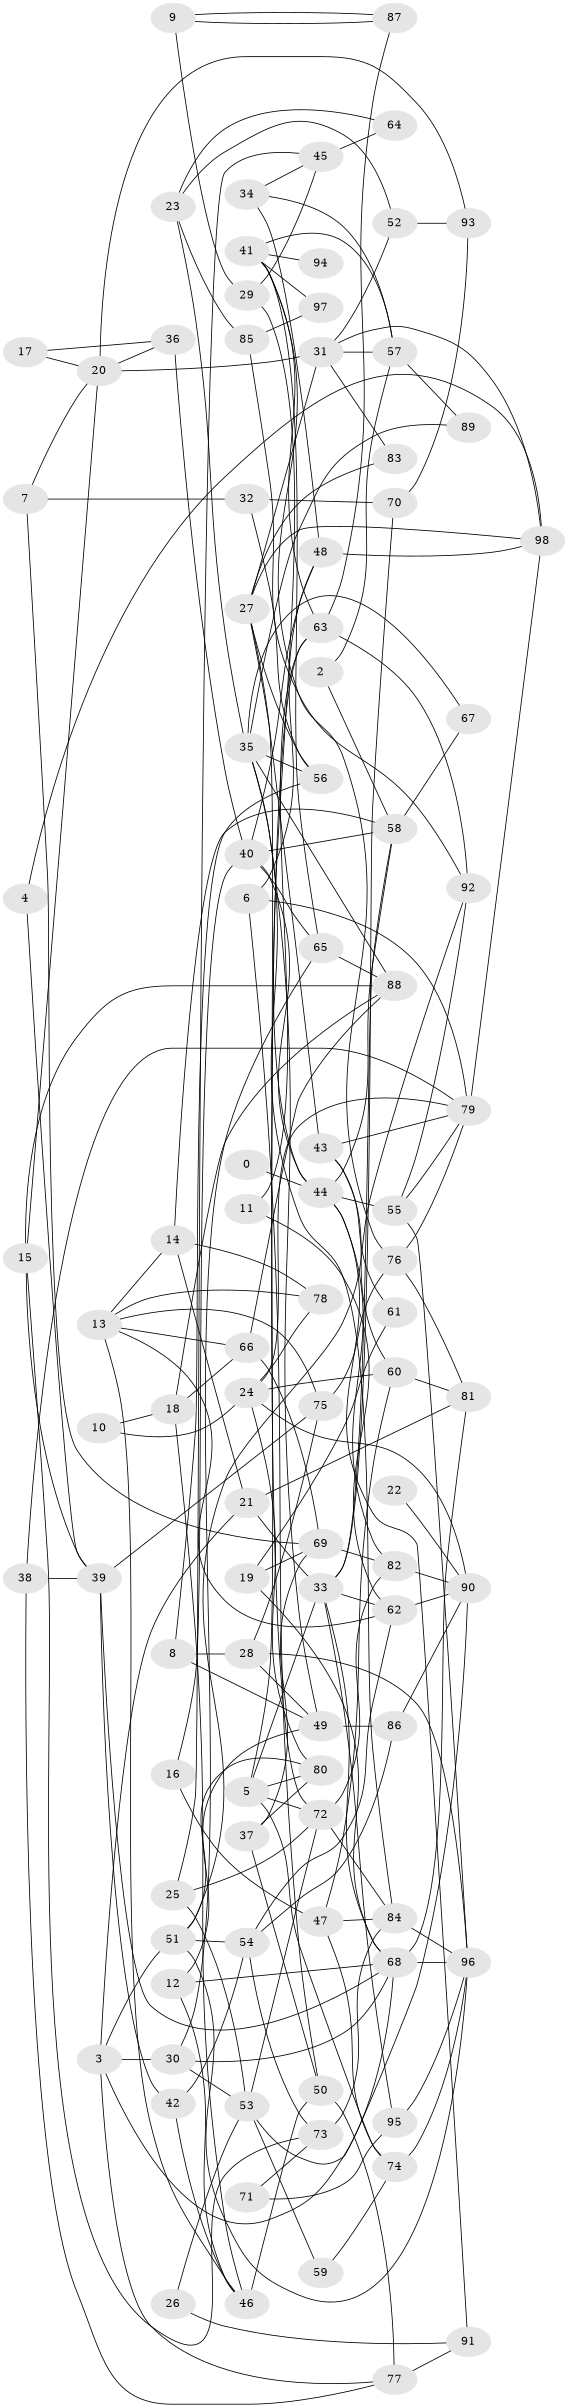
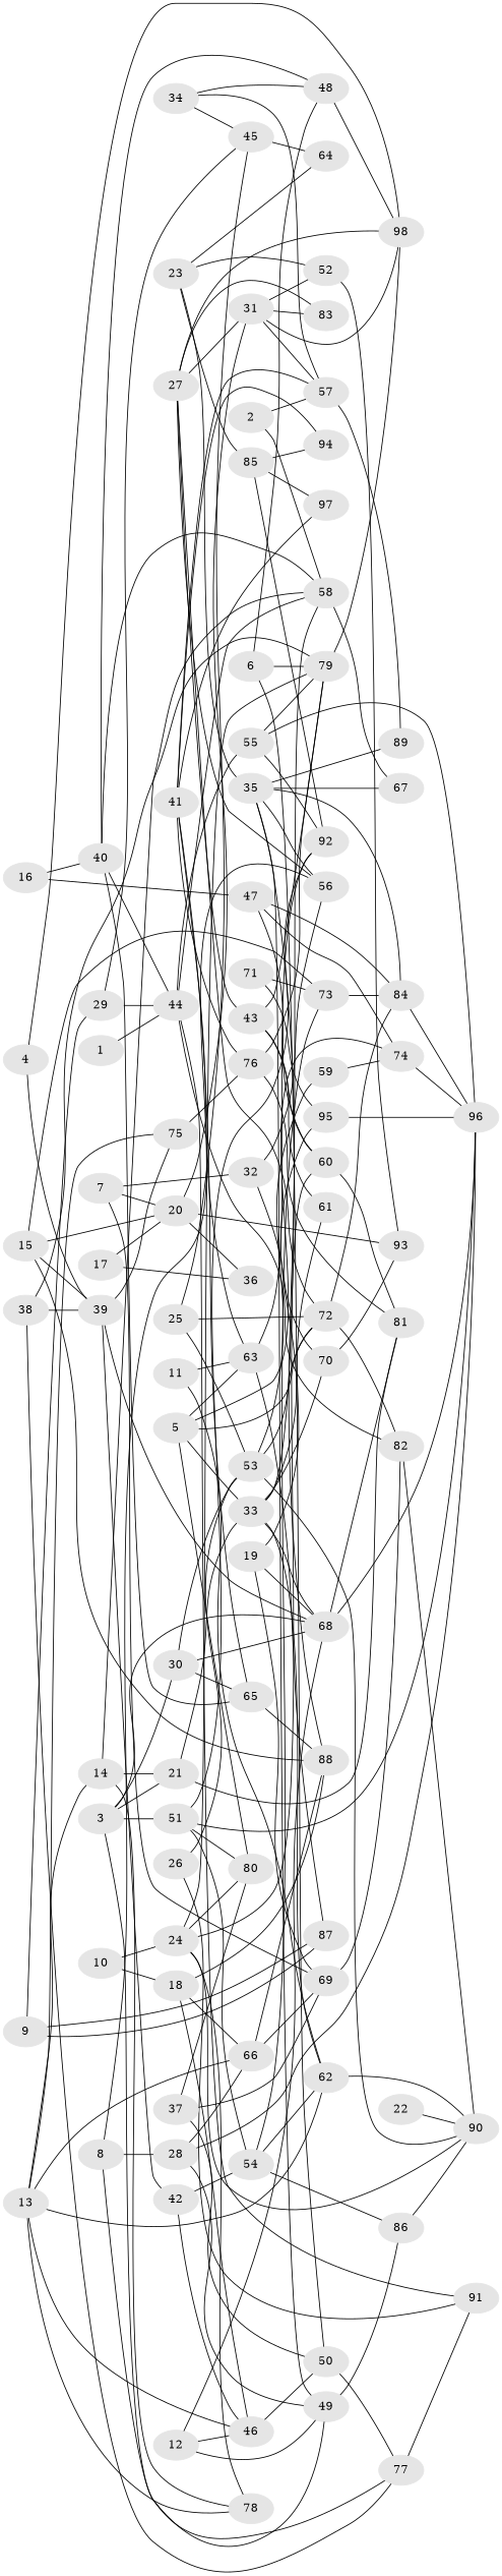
  graph {
    rankdir=LR
    node [color=gray90 style=filled]
-   1 [label=0]
+   1
    44
    58
    91
    55
    82
    2
    57
    89
    67
    3
    21
    30
    51
    68
    77
    33
    81
    53
    65
    80
    96
    54
    92
    4
    39
    98
    75
    42
    5
    63
    72
    74
    62
    70
    95
    87
    84
    6
    48
    50
    79
    7
    20
    32
    69
    36
    31
    93
    56
    8
    28
    49
    86
    9
    29
    45
    10
    18
    24
    46
    66
    88
    78
    90
    60
    11
    12
    13
    14
    76
    15
    73
    16
    40
    47
    17
    19
    61
    52
    83
    22
    23
    35
    64
    85
    94
    97
    25
    59
    26
    27
    43
    34
    37
    38
    41
    71
    1 -- 44
    44 -- 58
    44 -- 91
    44 -- 55
    44 -- 82
    58 -- 67
    55 -- 96
    55 -- 92
    55 -- 79
    82 -- 90
    2 -- 58
    2 -- 57
    57 -- 89
    3 -- 21
    3 -- 30
    3 -- 51
    3 -- 68
    3 -- 77
    21 -- 33
    21 -- 81
    30 -- 68
    30 -- 53
    30 -- 65
    51 -- 80
    51 -- 96
    51 -- 54
    51 -- 92
    68 -- 81
    68 -- 96
    77 -- 91
    33 -- 58
    33 -- 68
    33 -- 62
    33 -- 70
    33 -- 95
    53 -- 72
    53 -- 90
    53 -- 59
    65 -- 88
    54 -- 62
    54 -- 86
    54 -- 73
    4 -- 39
    4 -- 98
    39 -- 68
    39 -- 75
    39 -- 42
    75 -- 76
    42 -- 54
    42 -- 46
    5 -- 33
    5 -- 80
    5 -- 63
    5 -- 72
    5 -- 74
    63 -- 92
    63 -- 87
    72 -- 82
    72 -- 84
    74 -- 96
    62 -- 90
    70 -- 93
    95 -- 96
    84 -- 96
    6 -- 48
    6 -- 50
    6 -- 79
    48 -- 98
    50 -- 77
    79 -- 98
    7 -- 20
    7 -- 32
    7 -- 69
    20 -- 36
    20 -- 31
    20 -- 93
    32 -- 70
    32 -- 56
    69 -- 82
-   36 -- 40
    31 -- 57
    31 -- 98
    31 -- 52
    31 -- 83
    8 -- 56
    8 -- 28
    8 -- 49
    28 -- 96
-   28 -- 75
+   28 -- 66
    28 -- 49
    49 -- 86
    86 -- 90
    9 -- 87
    9 -- 87
    9 -- 29
    29 -- 44
    29 -- 45
    45 -- 64
    10 -- 18
    10 -- 24
    18 -- 46
    18 -- 66
    18 -- 88
    24 -- 80
    24 -- 79
    24 -- 78
    24 -- 90
    24 -- 60
    46 -- 50
    66 -- 69
    66 -- 88
    60 -- 81
    11 -- 63
    11 -- 62
    12 -- 68
    12 -- 49
    12 -- 46
    13 -- 75
    13 -- 62
    13 -- 46
    13 -- 66
    13 -- 78
    13 -- 14
    14 -- 58
    14 -- 21
    14 -- 78
    76 -- 81
    76 -- 79
    15 -- 39
    15 -- 20
    15 -- 88
    15 -- 73
    73 -- 84
    16 -- 40
    16 -- 47
    40 -- 44
    40 -- 58
    40 -- 65
    40 -- 48
    47 -- 74
    47 -- 84
    47 -- 60
    17 -- 20
    17 -- 36
    19 -- 68
    19 -- 69
    19 -- 61
    52 -- 93
    22 -- 90
    23 -- 52
    23 -- 35
    23 -- 64
    23 -- 85
    35 -- 89
    35 -- 67
    35 -- 84
    35 -- 56
    35 -- 49
    35 -- 88
    85 -- 92
+   85 -- 94
    85 -- 97
    25 -- 53
    25 -- 72
    25 -- 45
    59 -- 74
    26 -- 91
    26 -- 53
    27 -- 98
    27 -- 72
    27 -- 31
    27 -- 56
    27 -- 83
    27 -- 43
    43 -- 79
    43 -- 60
    43 -- 61
    34 -- 57
    34 -- 48
    34 -- 45
    37 -- 80
    37 -- 50
    37 -- 69
    38 -- 77
    38 -- 39
    38 -- 79
    41 -- 57
    41 -- 65
    41 -- 63
    41 -- 76
    41 -- 94
    41 -- 97
    71 -- 95
    71 -- 73
  }
